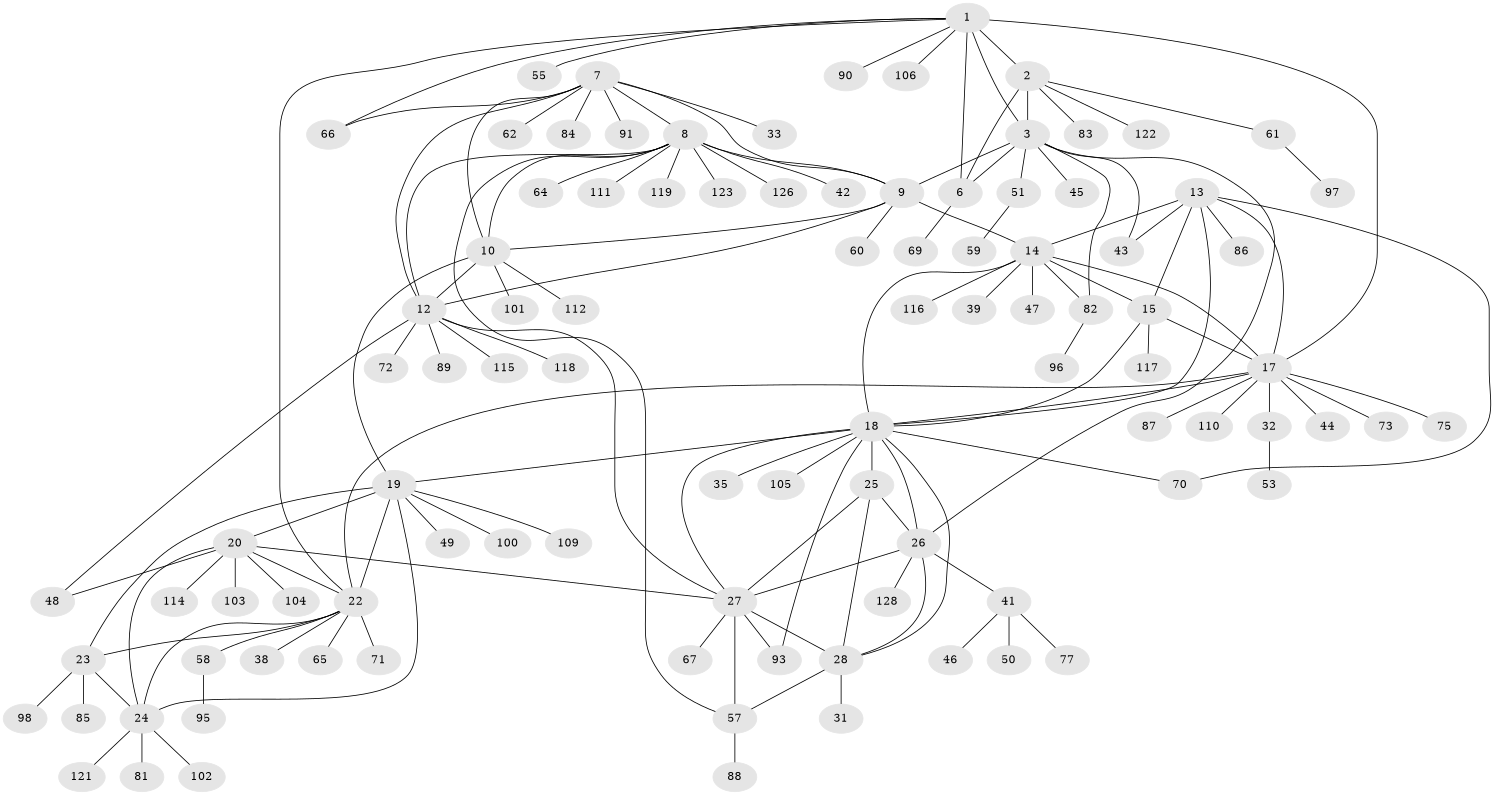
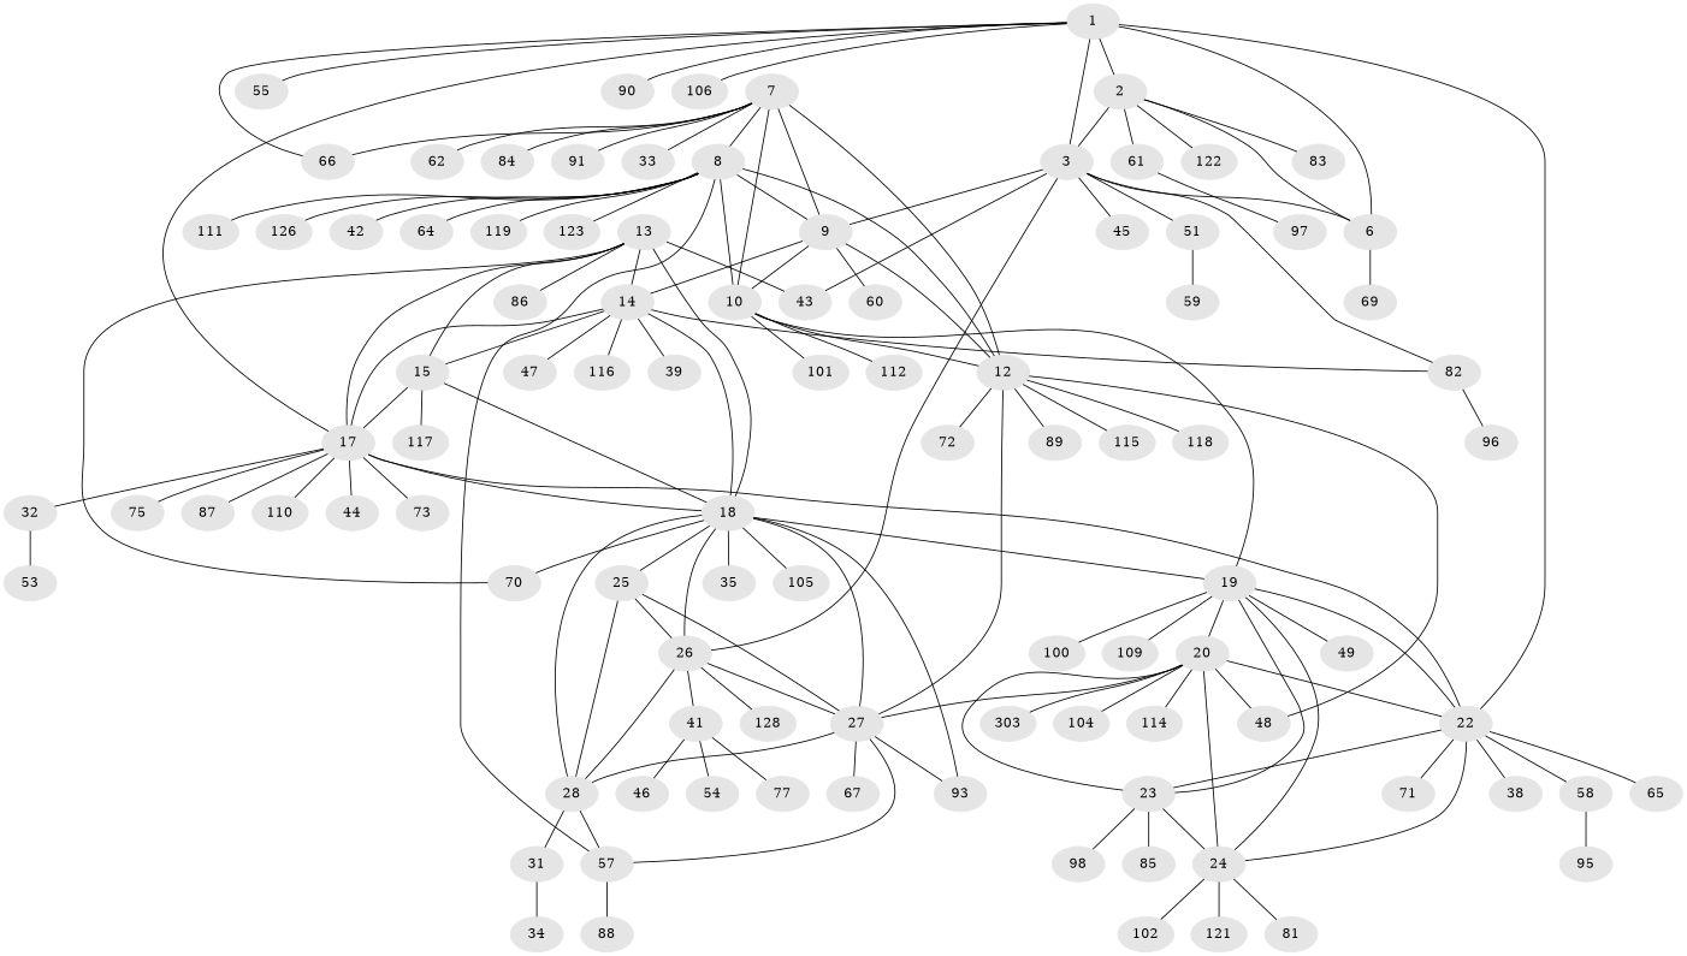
  graph {
    node [color=gray90 style=filled]
    1 [super="+4"]
    2 [super="+5"]
    3 [super="+54"]
    6
    17 [super="+78"]
    22 [super="+56"]
    55
    66
    90
    106
    61
    83
    122
    9 [super="+92"]
    26 [super="+94"]
    43
    45
    51
    82 [super="+107"]
    69
    18 [super="+29"]
    32
    44
    73
    75
    87
    110
    23 [super="+37"]
    24 [super="+80"]
    38
    58 [super="+63"]
    65
    71
    97
    10
    12 [super="+40"]
    14 [super="+16"]
    60
    27 [super="+52"]
    28 [super="+30"]
    41 [super="+79"]
    128
    59
    96
    7 [super="+11"]
    8 [super="+108"]
    33
    62
    84
    91
    42
    57 [super="+68"]
    64
    111
    119
    n56 [label=123]
    126
    19 [super="+36"]
    101
    112
    48 [super="+124"]
    72
    89
    115
    118
    88
    15 [super="+76"]
    39
    47
    116
    20 [super="+21"]
    49
    100
    109
    93
    67 [super="+113"]
    13 [super="+123"]
    70
    86
    117
    25
    35
    105
    53 [super="+74"]
    31
-   103
+   103 [label=303]
    104
    114
    85 [super="+127"]
    98
    81 [super="+125"]
    102
    121
    95
    46
-   50
+   50 [label=54]
    77
+   34
    1 -- 2 [weight=4]
    1 -- 3 [weight=2]
    1 -- 6 [weight=2]
    1 -- 17
    1 -- 22
    1 -- 55
    1 -- 66
    1 -- 90
    1 -- 106
    2 -- 3 [weight=2]
    2 -- 6 [weight=2]
    2 -- 61
    2 -- 83
    2 -- 122
    3 -- 6
    3 -- 9
    3 -- 26
    3 -- 43
    3 -- 45
    3 -- 51
    3 -- 82
    6 -- 69
    17 -- 22 [weight=2]
    17 -- 18
    17 -- 32
    17 -- 44
    17 -- 73
    17 -- 75
    17 -- 87
    17 -- 110
    22 -- 23
    22 -- 24
    22 -- 38
    22 -- 58
    22 -- 65
    22 -- 71
    61 -- 97
    9 -- 10
    9 -- 12
    9 -- 14
    9 -- 60
    26 -- 27
    26 -- 28 [weight=2]
    26 -- 41
    26 -- 128
    51 -- 59
    82 -- 96
    18 -- 26
    18 -- 27
    18 -- 28 [weight=2]
    18 -- 19
    18 -- 93
    18 -- 70
    18 -- 25
    18 -- 35
    18 -- 105
    32 -- 53
    23 -- 24
    23 -- 85
    23 -- 98
    24 -- 81
    24 -- 102
    24 -- 121
    58 -- 95
    10 -- 12
    10 -- 19
    10 -- 101
    10 -- 112
    12 -- 27 [weight=2]
    12 -- 48
    12 -- 72
    12 -- 89
    12 -- 115
    12 -- 118
    14 -- 17 [weight=2]
    14 -- 82
    14 -- 18 [weight=2]
    14 -- 15 [weight=2]
    14 -- 39
    14 -- 47
    14 -- 116
    27 -- 28 [weight=2]
    27 -- 57
    27 -- 93
    27 -- 67
    28 -- 57
    28 -- 31
    41 -- 46
    41 -- 50
    41 -- 77
    7 -- 66
    7 -- 9 [weight=2]
    7 -- 10 [weight=2]
    7 -- 12 [weight=2]
    7 -- 8 [weight=2]
    7 -- 33
    7 -- 62
    7 -- 84
    7 -- 91
    8 -- 9
    8 -- 10
    8 -- 12
    8 -- 42
    8 -- 57
    8 -- 64
    8 -- 111
    8 -- 119
    8 -- n56
    8 -- 126
    57 -- 88
    19 -- 22
    19 -- 23
    19 -- 24
    19 -- 20 [weight=2]
    19 -- 49
    19 -- 100
    19 -- 109
    15 -- 17
    15 -- 18
    15 -- 117
    20 -- 22 [weight=2]
+   20 -- 23 [weight=2]
    20 -- 24 [weight=2]
    20 -- 27
    20 -- 48
    20 -- 103
    20 -- 104
    20 -- 114
    13 -- 17
    13 -- 43
    13 -- 18
    13 -- 14 [weight=2]
    13 -- 15
    13 -- 70
    13 -- 86
    25 -- 26
    25 -- 27
    25 -- 28 [weight=2]
+   31 -- 34
  }
